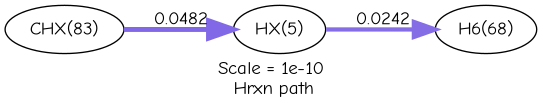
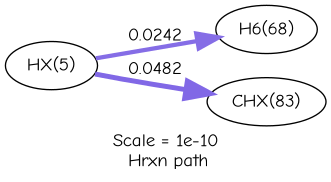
  digraph {
    fontname="Comic Neue"
    label="Scale = 1e-10\l Hrxn path"
    rankdir=LR
    node [fontname="Comic Neue"]
    edge [fontname="Comic Neue"]
    n1 [label="HX(5)"]
    n2 [label="H6(68)"]
    n3 [label="CHX(83)"]
    n1 -> n2 [arrowsize=1.6 color="0.7, 0.524, 0.9" label=" 0.0242" style="setlinewidth(3.19)"]
-   n3 -> n1 [arrowsize=1.86 color="0.7, 0.548, 0.9" label=" 0.0482" style="setlinewidth(3.71)"]
+   n1 -> n3 [arrowsize=1.86 color="0.7, 0.548, 0.9" label=" 0.0482" style="setlinewidth(3.71)"]
  }
